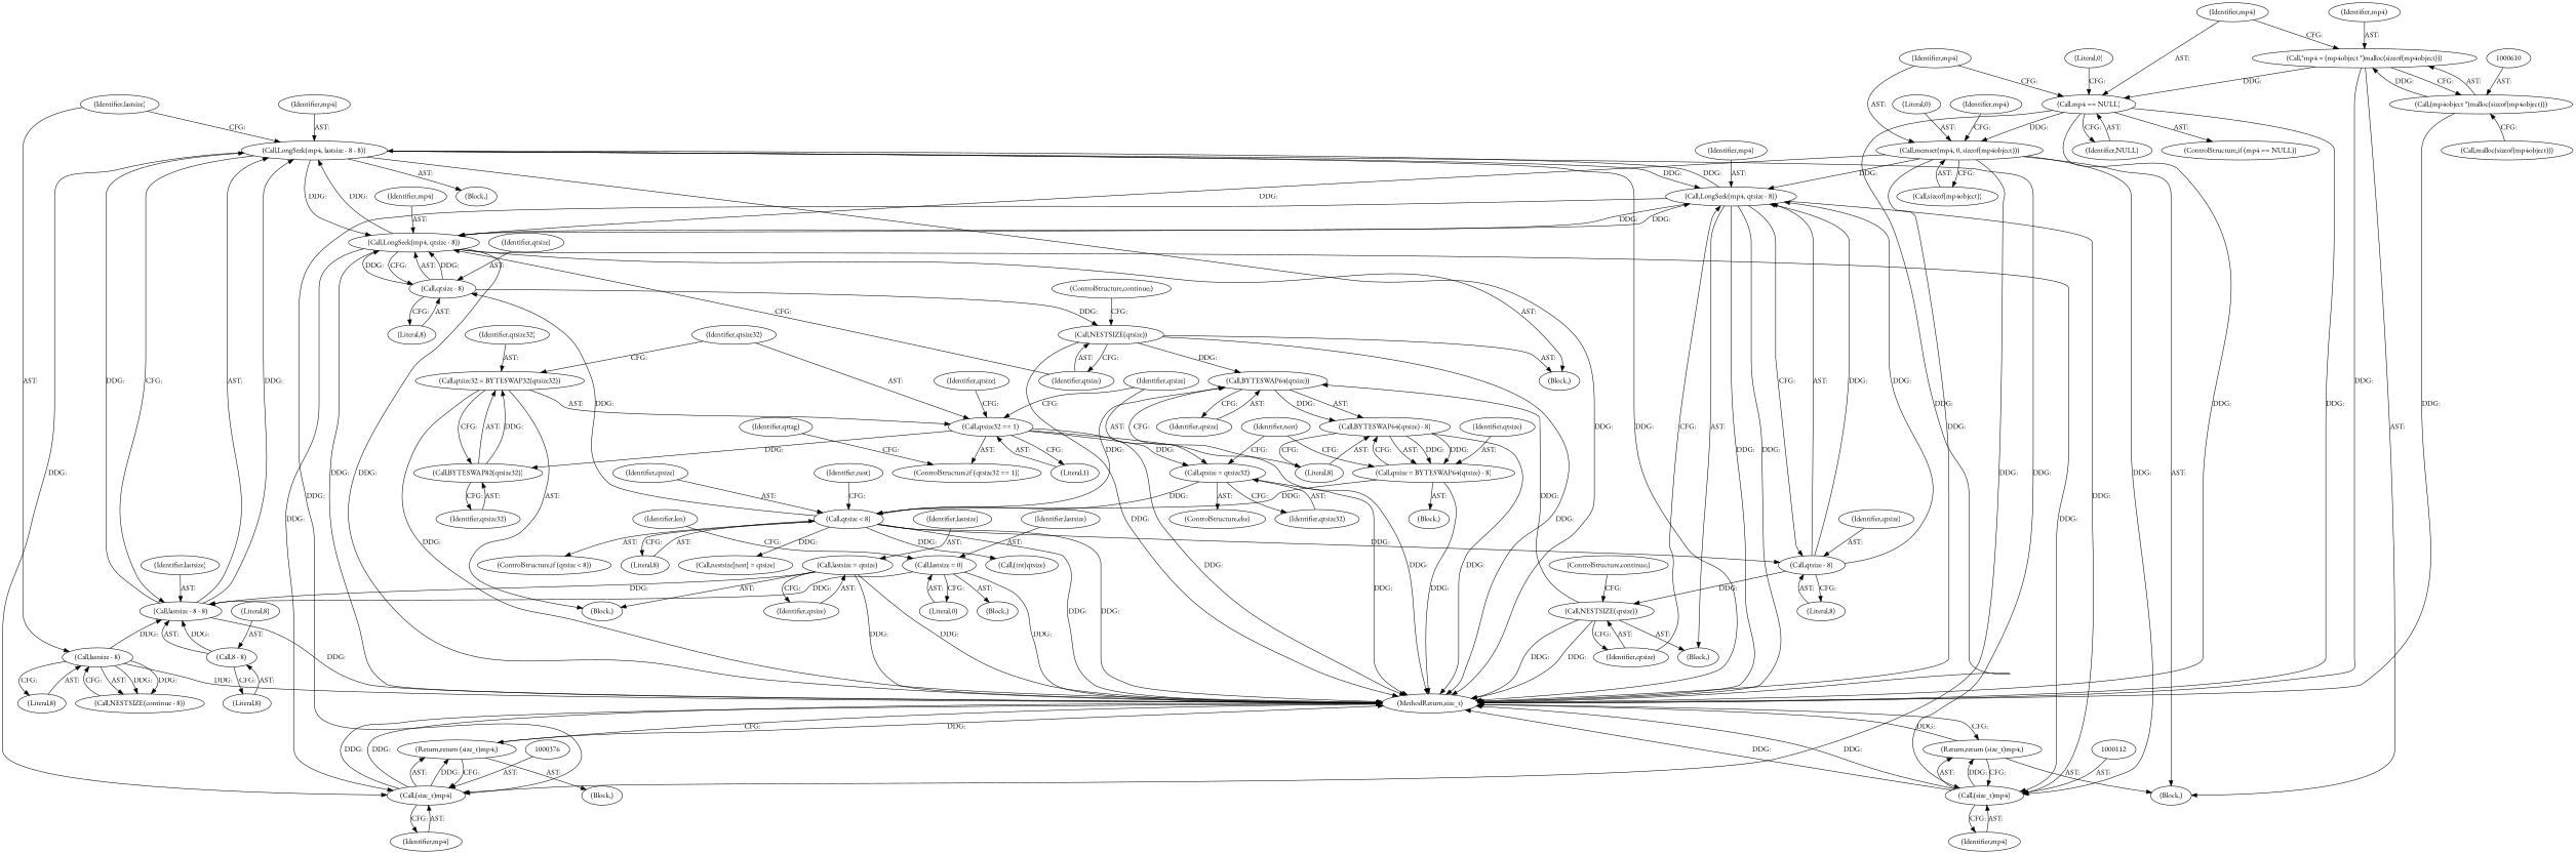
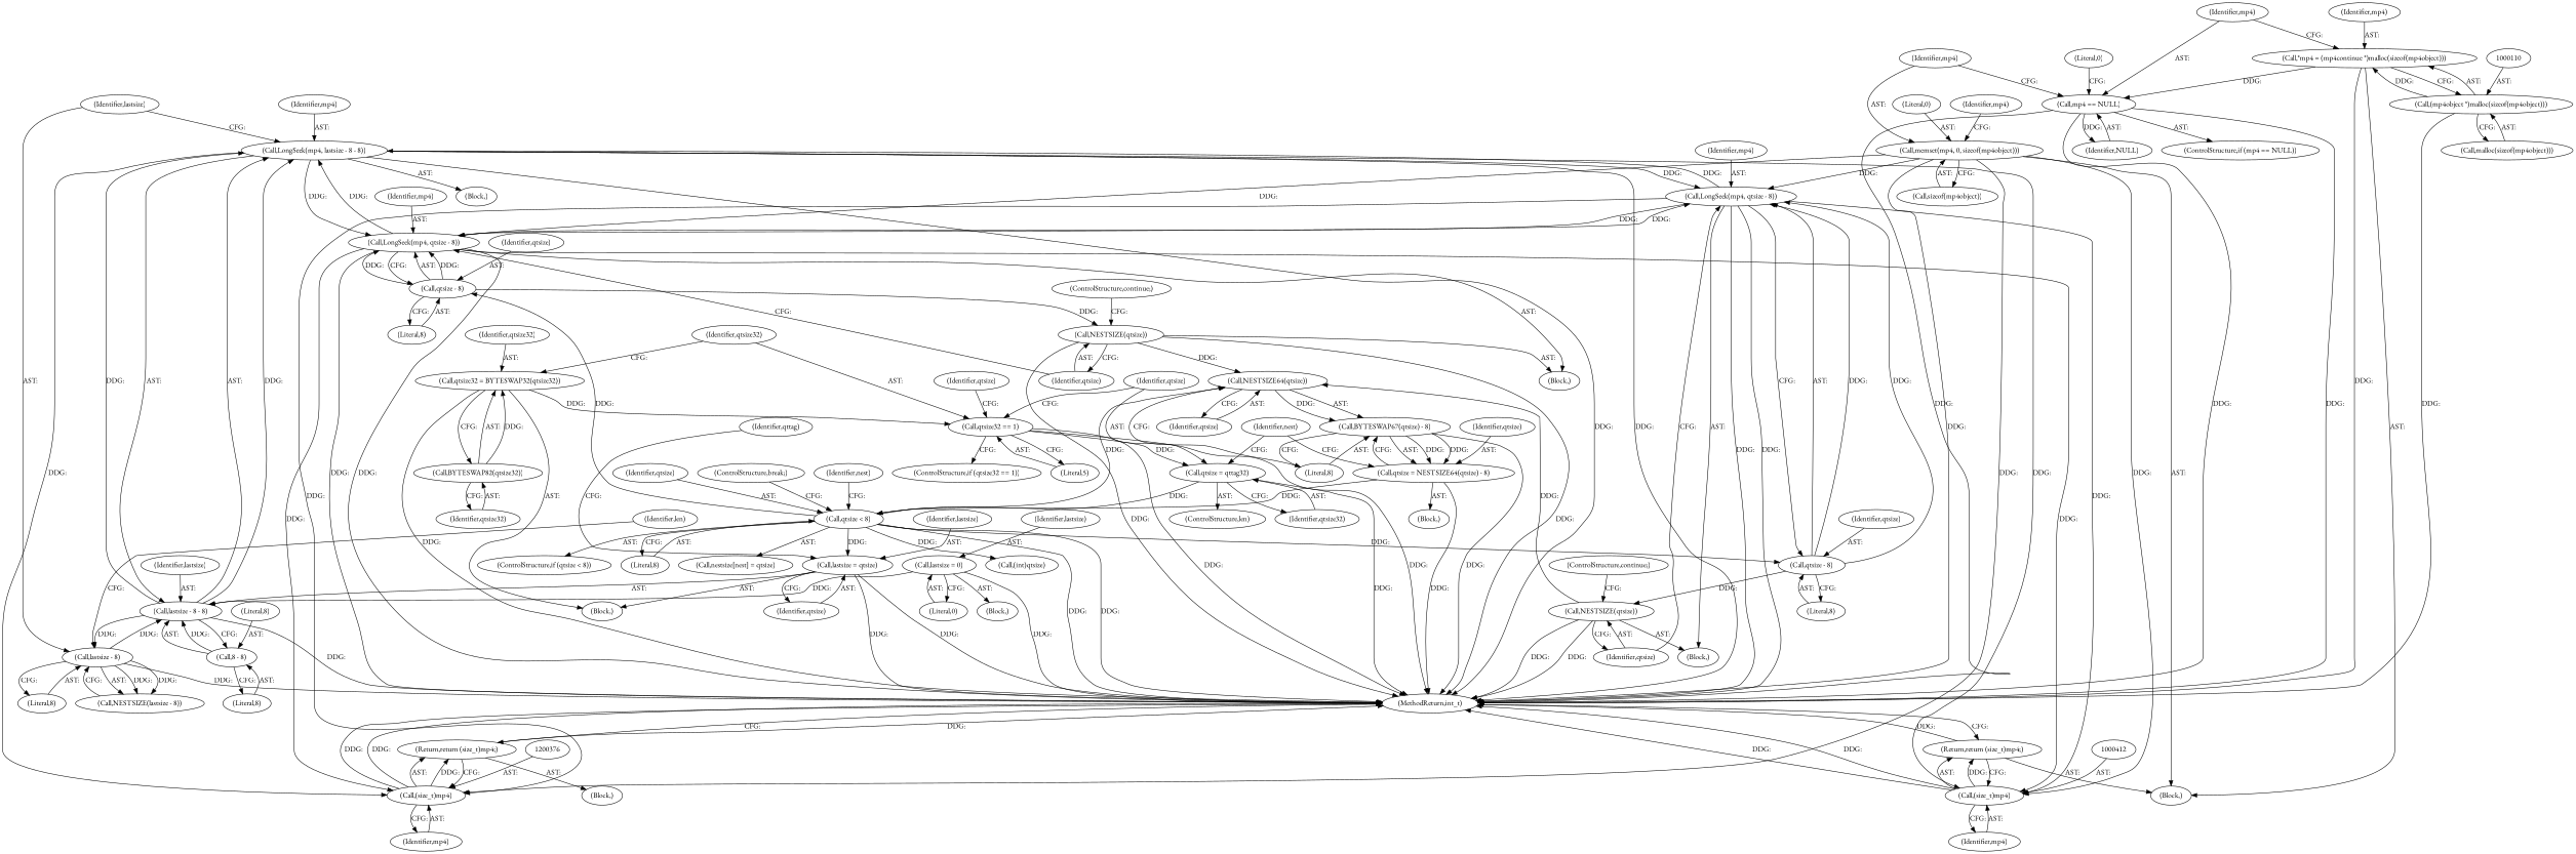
  digraph {
    fontname="EB Garamond"
    node [fontname="EB Garamond"]
    edge [fontname="EB Garamond"]
    n1 [label="(Call,LongSeek(mp4, lastsize - 8 - 8))"]
    n2 [label="(Call,LongSeek(mp4, qtsize - 8))"]
    n3 [label="(Call,LongSeek(mp4, qtsize - 8))"]
    n4 [label="(Call,lastsize - 8 - 8)"]
    n5 [label="(Call,(size_t)mp4)"]
    n6 [label="(Call,(size_t)mp4)"]
    n7 [label="(Block,)"]
-   n8 [label="(MethodReturn,size_t)"]
+   n8 [label="(MethodReturn,int_t)"]
    n9 [label="(Call,qtsize - 8)"]
    n10 [label="(Block,)"]
    n11 [label="(Call,qtsize - 8)"]
    n12 [label="(Block,)"]
    n13 [label="(Call,lastsize - 8)"]
    n14 [label="(Call,8 - 8)"]
    n15 [label="(Return,return (size_t)mp4;)"]
    n16 [label="(Identifier,mp4)"]
    n17 [label="(Return,return (size_t)mp4;)"]
    n18 [label="(Identifier,mp4)"]
    n19 [label="(Call,NESTSIZE(qtsize))"]
    n20 [label="(Literal,8)"]
    n21 [label="(Call,memset(mp4, 0, sizeof(mp4object)))"]
    n22 [label="(Block,)"]
    n23 [label="(Call,sizeof(mp4object))"]
    n24 [label="(Call,mp4 == NULL)"]
    n25 [label="(Identifier,NULL)"]
    n26 [label="(ControlStructure,if (mp4 == NULL))"]
-   n27 [label="(Call,*mp4 = (mp4object *)malloc(sizeof(mp4object)))"]
+   n27 [label="(Call,*mp4 = (mp4continue *)malloc(sizeof(mp4object)))"]
    n28 [label="(Call,(mp4object *)malloc(sizeof(mp4object)))"]
    n29 [label="(Call,malloc(sizeof(mp4object)))"]
    n30 [label="(Call,NESTSIZE(qtsize))"]
    n31 [label="(Literal,8)"]
-   n32 [label="(Call,BYTESWAP64(qtsize))"]
+   n32 [label="(Call,NESTSIZE64(qtsize))"]
    n33 [label="(Identifier,qtsize)"]
    n34 [label="(Call,qtsize < 8)"]
    n35 [label="(Call,lastsize = qtsize)"]
    n36 [label="(Call,(int)qtsize)"]
    n37 [label="(ControlStructure,if (qtsize < 8))"]
    n38 [label="(Literal,8)"]
    n39 [label="(Call,nestsize[nest] = qtsize)"]
-   n40 [label="(Call,BYTESWAP64(qtsize) - 8)"]
+   n40 [label="(Call,BYTESWAP67(qtsize) - 8)"]
    n41 [label="(Identifier,qtsize)"]
    n42 [label="(Block,)"]
    n43 [label="(Identifier,qtsize)"]
-   n44 [label="(Call,qtsize = qtsize32)"]
+   n44 [label="(Call,qtsize = qttag32)"]
    n45 [label="(Identifier,qtsize32)"]
-   n46 [label="(ControlStructure,else)"]
+   n46 [label="(ControlStructure,len)"]
    n47 [label="(Call,qtsize32 == 1)"]
    n48 [label="(Call,BYTESWAP82(qtsize32))"]
    n49 [label="(ControlStructure,if (qtsize32 == 1))"]
-   n50 [label="(Literal,1)"]
+   n50 [label="(Literal,5)"]
    n51 [label="(Call,qtsize32 = BYTESWAP32(qtsize32))"]
    n52 [label="(Identifier,qtsize32)"]
-   n53 [label="(Call,qtsize = BYTESWAP64(qtsize) - 8)"]
+   n53 [label="(Call,qtsize = NESTSIZE64(qtsize) - 8)"]
    n54 [label="(Block,)"]
    n55 [label="(Literal,8)"]
    n56 [label="(Identifier,qtsize)"]
    n57 [label="(Literal,8)"]
-   n58 [label="(Call,NESTSIZE(continue - 8))"]
+   n58 [label="(Call,NESTSIZE(lastsize - 8))"]
    n59 [label="(Literal,8)"]
    n60 [label="(Call,lastsize = 0)"]
    n61 [label="(Literal,0)"]
    n62 [label="(Block,)"]
    n63 [label="(Block,)"]
    n64 [label="(Identifier,qtsize)"]
    n65 [label="(Identifier,lastsize)"]
    n66 [label="(Identifier,qtsize32)"]
    n67 [label="(Identifier,qtsize)"]
    n68 [label="(Identifier,lastsize)"]
    n69 [label="(ControlStructure,continue;)"]
    n70 [label="(Identifier,mp4)"]
    n71 [label="(Identifier,qtsize)"]
    n72 [label="(Literal,0)"]
    n73 [label="(Identifier,nest)"]
    n74 [label="(Identifier,lastsize)"]
    n75 [label="(ControlStructure,continue;)"]
    n76 [label="(Identifier,mp4)"]
+   n77 [label="(ControlStructure,break;)"]
    n78 [label="(Identifier,qtsize)"]
    n79 [label="(Identifier,qttag)"]
    n80 [label="(Identifier,qtsize)"]
    n81 [label="(Identifier,mp4)"]
    n82 [label="(Identifier,lastsize)"]
    n83 [label="(Identifier,mp4)"]
    n84 [label="(Identifier,qtsize32)"]
    n85 [label="(Literal,8)"]
    n86 [label="(Identifier,nest)"]
    n87 [label="(Identifier,mp4)"]
    n88 [label="(Literal,0)"]
    n89 [label="(Identifier,mp4)"]
    n90 [label="(Identifier,qtsize)"]
    n91 [label="(Identifier,len)"]
    n92 [label="(Identifier,mp4)"]
-   1000110 [label=1000610]
-   1000376
-   1000412 [label=1000112]
+   1000110
+   1000376 [label=1200376]
+   1000412
    n1 -> n2 [label="DDG: "]
    n1 -> n3 [label="DDG: "]
-   n1 -> n4 [label="CFG: "]
+   n1 -> n4 [label="AST: "]
    n1 -> n5 [label="DDG: "]
    n1 -> n6 [label="DDG: "]
    n1 -> n7 [label="AST: "]
    n1 -> n8 [label="DDG: "]
    n1 -> n8 [label="DDG: "]
    n2 -> n1 [label="DDG: "]
    n2 -> n3 [label="DDG: "]
    n2 -> n5 [label="DDG: "]
    n2 -> n6 [label="DDG: "]
    n2 -> n8 [label="DDG: "]
    n2 -> n8 [label="DDG: "]
    n2 -> n9 [label="CFG: "]
    n2 -> n10 [label="AST: "]
    n3 -> n1 [label="DDG: "]
    n3 -> n2 [label="DDG: "]
    n3 -> n5 [label="DDG: "]
    n3 -> n6 [label="DDG: "]
    n3 -> n8 [label="DDG: "]
    n3 -> n8 [label="DDG: "]
    n3 -> n11 [label="CFG: "]
    n3 -> n12 [label="AST: "]
    n4 -> n1 [label="AST: "]
    n4 -> n1 [label="DDG: "]
    n4 -> n1 [label="DDG: "]
    n4 -> n8 [label="DDG: "]
+   n4 -> n13 [label="DDG: "]
+   n4 -> n14 [label="CFG: "]
    n5 -> n8 [label="DDG: "]
    n5 -> n8 [label="DDG: "]
    n5 -> n15 [label="AST: "]
    n5 -> n15 [label="DDG: "]
    n5 -> n16 [label="CFG: "]
    n6 -> n8 [label="DDG: "]
    n6 -> n8 [label="DDG: "]
    n6 -> n17 [label="AST: "]
    n6 -> n17 [label="DDG: "]
    n6 -> n18 [label="CFG: "]
    n8 -> n15 [label="CFG: "]
    n8 -> n17 [label="CFG: "]
    n9 -> n2 [label="AST: "]
    n9 -> n2 [label="DDG: "]
    n9 -> n2 [label="DDG: "]
    n9 -> n19 [label="DDG: "]
    n9 -> n20 [label="CFG: "]
    n11 -> n3 [label="AST: "]
    n11 -> n3 [label="DDG: "]
    n11 -> n3 [label="DDG: "]
    n11 -> n30 [label="DDG: "]
    n11 -> n31 [label="CFG: "]
    n13 -> n4 [label="DDG: "]
    n13 -> n8 [label="DDG: "]
    n13 -> n57 [label="CFG: "]
    n13 -> n58 [label="AST: "]
    n13 -> n58 [label="DDG: "]
    n13 -> n58 [label="DDG: "]
    n14 -> n4 [label="AST: "]
    n14 -> n4 [label="DDG: "]
    n14 -> n59 [label="CFG: "]
    n15 -> n5 [label="CFG: "]
    n15 -> n8 [label="DDG: "]
    n15 -> n63 [label="AST: "]
    n16 -> n5 [label="AST: "]
    n17 -> n6 [label="CFG: "]
    n17 -> n8 [label="DDG: "]
    n17 -> n22 [label="AST: "]
    n18 -> n6 [label="AST: "]
    n19 -> n8 [label="DDG: "]
    n19 -> n8 [label="DDG: "]
    n19 -> n10 [label="AST: "]
    n19 -> n32 [label="DDG: "]
    n19 -> n56 [label="CFG: "]
    n20 -> n9 [label="AST: "]
    n21 -> n2 [label="DDG: "]
    n21 -> n3 [label="DDG: "]
    n21 -> n5 [label="DDG: "]
    n21 -> n6 [label="DDG: "]
    n21 -> n8 [label="DDG: "]
    n21 -> n22 [label="AST: "]
    n21 -> n23 [label="CFG: "]
    n23 -> n21 [label="AST: "]
    n24 -> n8 [label="DDG: "]
    n24 -> n8 [label="DDG: "]
    n24 -> n8 [label="DDG: "]
-   n24 -> n21 [label="DDG: "]
-   n24 -> n25 [label="CFG: "]
+   n24 -> n25 [label="DDG: "]
    n24 -> n26 [label="AST: "]
    n25 -> n24 [label="AST: "]
    n27 -> n8 [label="DDG: "]
    n27 -> n22 [label="AST: "]
    n27 -> n24 [label="DDG: "]
    n27 -> n28 [label="CFG: "]
    n28 -> n8 [label="DDG: "]
    n28 -> n27 [label="AST: "]
    n28 -> n27 [label="DDG: "]
-   n29 -> n28 [label="CFG: "]
+   n28 -> n29 [label="CFG: "]
+   n29 -> n28 [label="AST: "]
    n30 -> n8 [label="DDG: "]
    n30 -> n8 [label="DDG: "]
    n30 -> n12 [label="AST: "]
    n30 -> n32 [label="DDG: "]
    n30 -> n33 [label="CFG: "]
    n31 -> n11 [label="AST: "]
    n32 -> n40 [label="AST: "]
    n32 -> n40 [label="DDG: "]
    n32 -> n41 [label="CFG: "]
    n33 -> n3 [label="CFG: "]
    n33 -> n30 [label="AST: "]
    n34 -> n8 [label="DDG: "]
    n34 -> n8 [label="DDG: "]
    n34 -> n9 [label="DDG: "]
    n34 -> n11 [label="DDG: "]
    n34 -> n32 [label="DDG: "]
+   n34 -> n35 [label="DDG: "]
    n34 -> n36 [label="DDG: "]
    n34 -> n37 [label="AST: "]
    n34 -> n38 [label="CFG: "]
-   n34 -> n39 [label="DDG: "]
-   n35 -> n4 [label="DDG: "]
+   n34 -> n39 [label="AST: "]
+   n35 -> n4 [label="AST: "]
    n35 -> n8 [label="DDG: "]
    n35 -> n8 [label="DDG: "]
    n35 -> n42 [label="AST: "]
    n35 -> n43 [label="CFG: "]
    n38 -> n34 [label="AST: "]
    n40 -> n8 [label="DDG: "]
    n40 -> n53 [label="AST: "]
    n40 -> n53 [label="DDG: "]
    n40 -> n53 [label="DDG: "]
    n40 -> n55 [label="CFG: "]
    n41 -> n32 [label="AST: "]
    n43 -> n35 [label="AST: "]
    n44 -> n8 [label="DDG: "]
    n44 -> n34 [label="DDG: "]
    n44 -> n45 [label="CFG: "]
    n44 -> n46 [label="AST: "]
    n45 -> n44 [label="AST: "]
    n47 -> n8 [label="DDG: "]
    n47 -> n8 [label="DDG: "]
    n47 -> n44 [label="DDG: "]
-   n47 -> n48 [label="DDG: "]
-   n47 -> n49 [label="AST: "]
+   n47 -> n49 [label="CFG: "]
    n47 -> n50 [label="CFG: "]
    n48 -> n51 [label="AST: "]
    n48 -> n51 [label="DDG: "]
    n48 -> n52 [label="CFG: "]
    n50 -> n47 [label="AST: "]
    n51 -> n8 [label="DDG: "]
    n51 -> n42 [label="AST: "]
-   n51 -> n47 [label="AST: "]
+   n51 -> n47 [label="DDG: "]
    n51 -> n48 [label="CFG: "]
    n52 -> n48 [label="AST: "]
    n53 -> n8 [label="DDG: "]
    n53 -> n34 [label="DDG: "]
    n53 -> n40 [label="CFG: "]
    n53 -> n54 [label="AST: "]
    n55 -> n32 [label="CFG: "]
    n55 -> n40 [label="AST: "]
    n56 -> n2 [label="CFG: "]
    n56 -> n19 [label="AST: "]
    n57 -> n13 [label="AST: "]
    n58 -> n13 [label="CFG: "]
    n59 -> n14 [label="AST: "]
    n60 -> n4 [label="DDG: "]
    n60 -> n8 [label="DDG: "]
    n60 -> n61 [label="CFG: "]
    n60 -> n62 [label="AST: "]
    n61 -> n60 [label="AST: "]
    n64 -> n34 [label="AST: "]
    n65 -> n1 [label="CFG: "]
    n65 -> n13 [label="AST: "]
    n66 -> n47 [label="AST: "]
    n66 -> n51 [label="CFG: "]
    n67 -> n44 [label="AST: "]
    n67 -> n47 [label="CFG: "]
    n68 -> n4 [label="AST: "]
    n69 -> n30 [label="CFG: "]
    n70 -> n3 [label="AST: "]
    n71 -> n53 [label="AST: "]
    n72 -> n21 [label="AST: "]
    n73 -> n44 [label="CFG: "]
    n73 -> n53 [label="CFG: "]
    n74 -> n35 [label="AST: "]
    n75 -> n19 [label="CFG: "]
    n76 -> n21 [label="CFG: "]
+   n77 -> n34 [label="CFG: "]
    n78 -> n9 [label="AST: "]
-   n79 -> n49 [label="CFG: "]
+   n79 -> n35 [label="CFG: "]
    n80 -> n47 [label="CFG: "]
    n81 -> n1 [label="AST: "]
    n82 -> n60 [label="AST: "]
    n83 -> n21 [label="AST: "]
    n83 -> n24 [label="CFG: "]
    n84 -> n51 [label="AST: "]
    n85 -> n14 [label="AST: "]
    n86 -> n34 [label="CFG: "]
    n87 -> n2 [label="AST: "]
    n88 -> n24 [label="CFG: "]
    n89 -> n24 [label="AST: "]
    n89 -> n27 [label="CFG: "]
    n90 -> n11 [label="AST: "]
-   n91 -> n60 [label="CFG: "]
+   n91 -> n13 [label="CFG: "]
    n92 -> n27 [label="AST: "]
    1000110 -> n28 [label="AST: "]
    1000376 -> n5 [label="AST: "]
    1000412 -> n6 [label="AST: "]
  }
